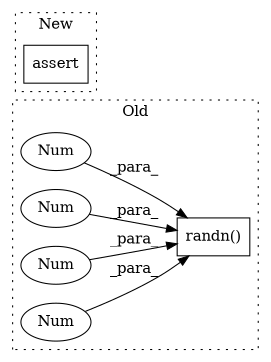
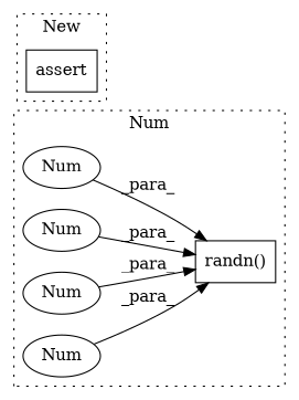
  digraph {
    rankdir=LR
    node [a=76 l=3 shape=ellipse]
    n1 [a=75 l="12,1" label="randn()" s="2367,2393" shape=box]
    n2 [label=Num s=2385]
    n3 [l=1 label=Num s=2382]
    n4 [l=1 label=Num s=2379]
    n5 [label=Num s=2390]
    n6 [a=65 l=7 label=assert s=3207 shape=box]
    subgraph cluster_1 {
-     label=Old
+     label=Num
      style=dotted
      n1
      n2
      n3
      n4
      n5
    }
    subgraph cluster_2 {
      label=New
      style=dotted
      n6
    }
    n2 -> n1 [label=_para_]
    n3 -> n1 [label=_para_]
    n4 -> n1 [label=_para_]
    n5 -> n1 [label=_para_]
  }
